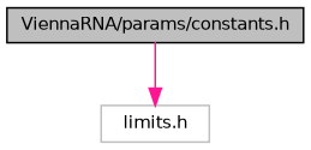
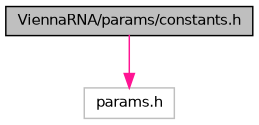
  digraph {
    node [fontname=Helvetica fontsize=10 shape=record]
    n1 [color=black fillcolor=grey75 fontcolor=black height=0.2 label="ViennaRNA/params/constants.h" style=filled width=0.4]
-   n2 [color=grey75 height=0.2 label="limits.h" width=0.4]
+   n2 [color=grey75 height=0.2 label="params.h" width=0.4]
    n1 -> n2 [color=deeppink fontname=Helvetica fontsize=10 labelfontname=Helvetica labelfontsize=10 style=solid]
  }
